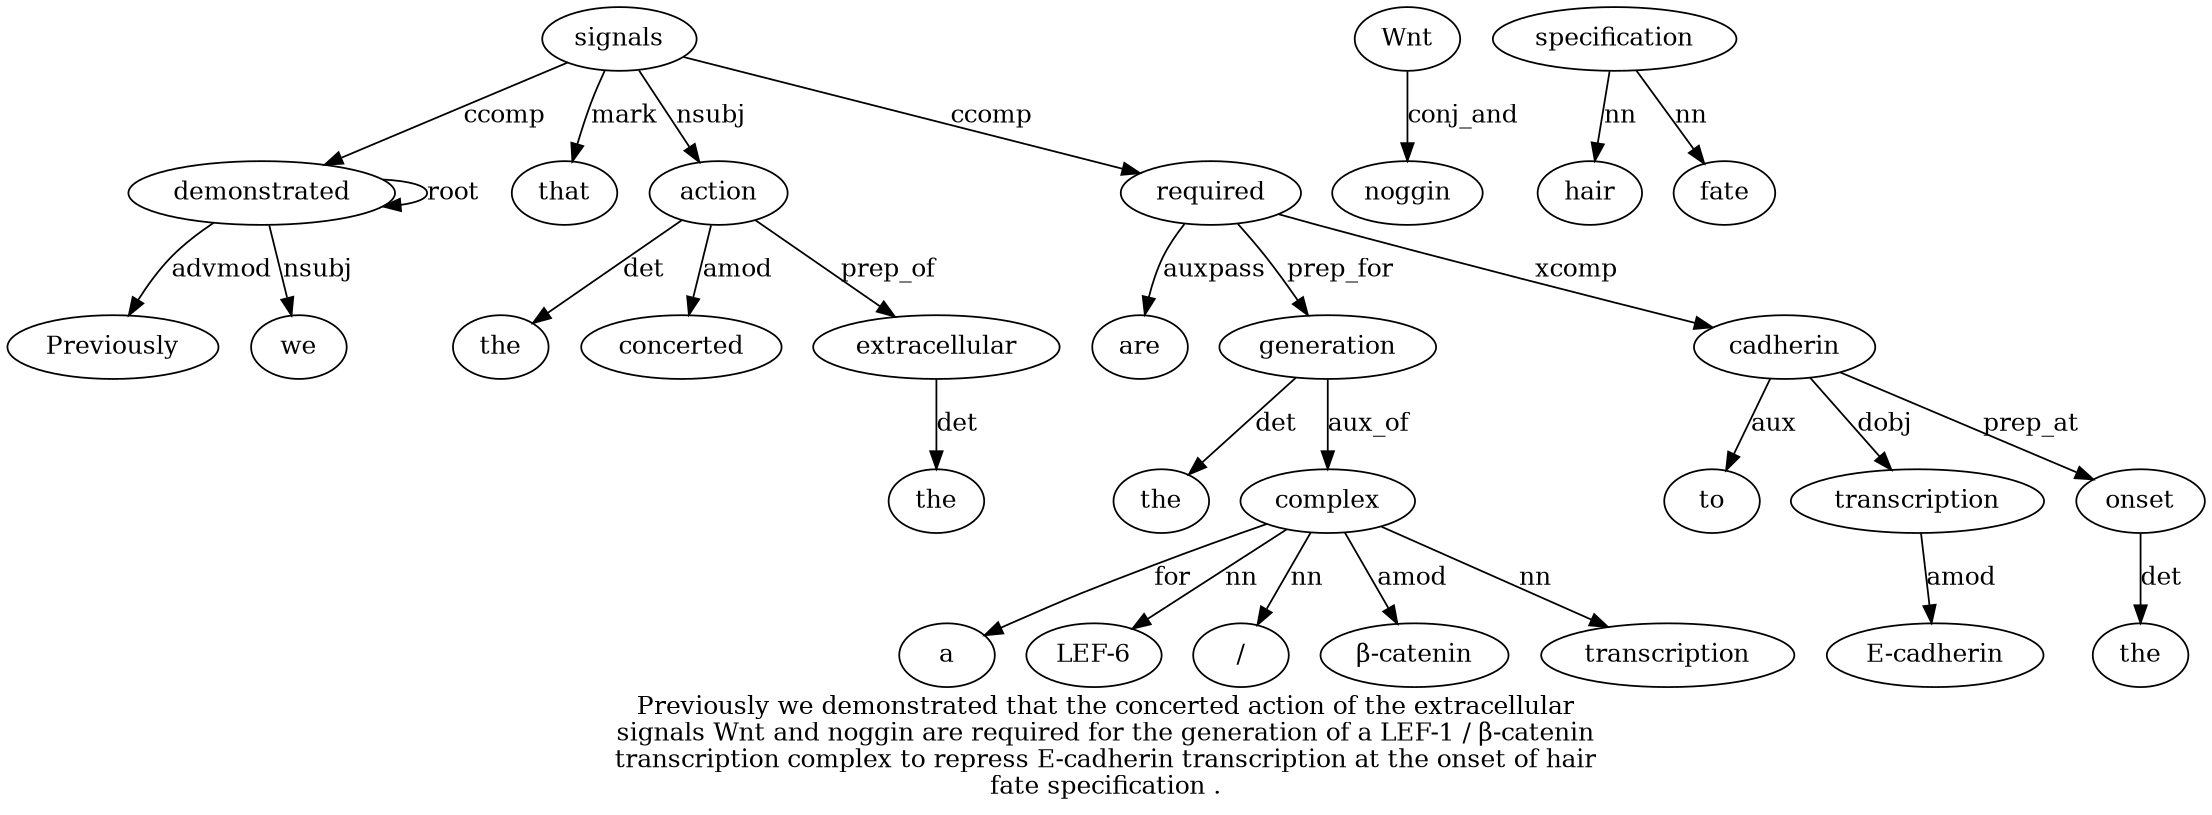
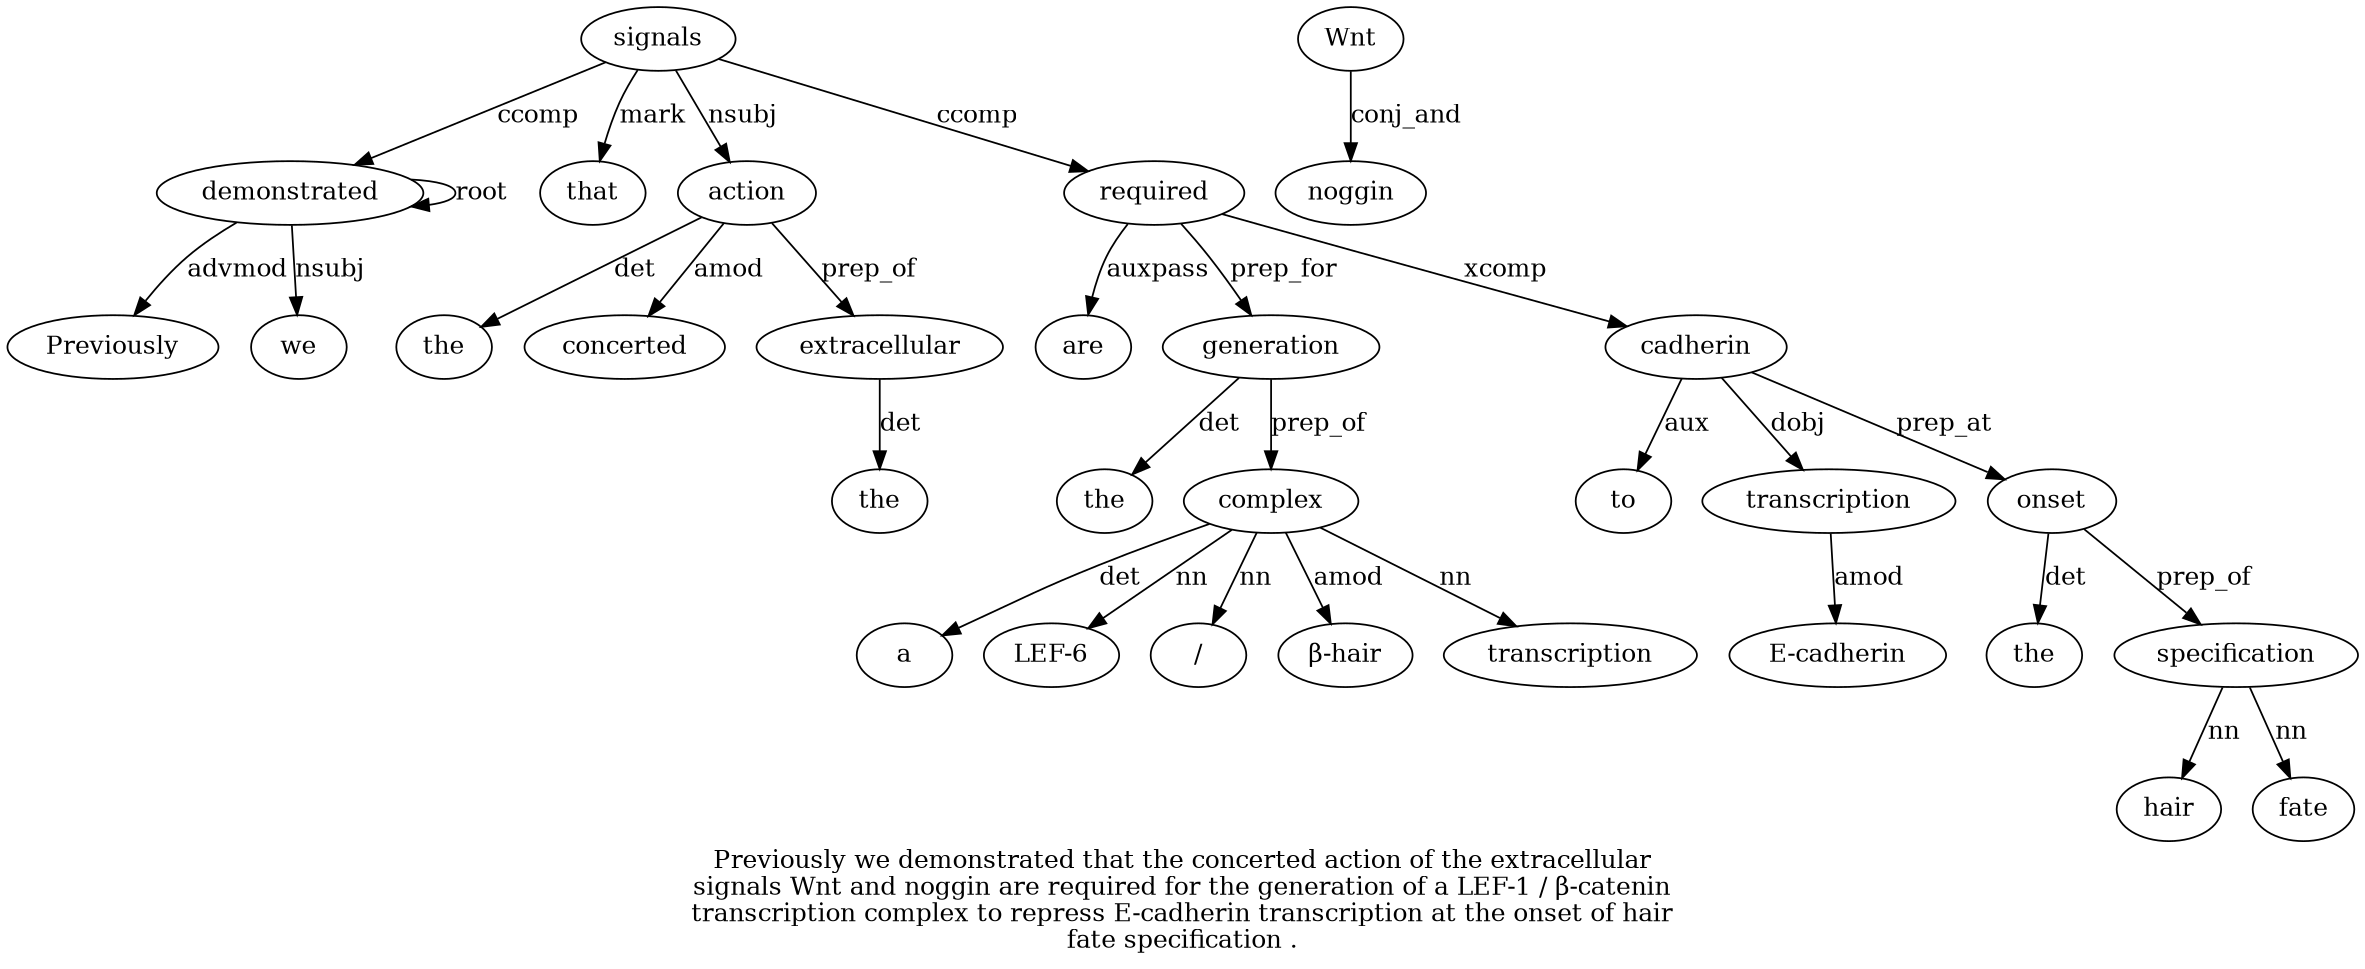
  digraph {
    label="Previously we demonstrated that the concerted action of the extracellular\nsignals Wnt and noggin are required for the generation of a LEF-1 / β-catenin\ntranscription complex to repress E-cadherin transcription at the onset of hair\nfate specification ."
    node [fillcolor=white style=filled]
    n1 [label=demonstrated]
    n2 [label=Previously]
    n3 [label=we]
    n4 [label=signals]
    n5 [label=that]
    n6 [label=action]
    n7 [label=required]
    n8 [label=the]
    n9 [label=concerted]
    n10 [label=extracellular]
    n11 [label=are]
    n12 [label=generation]
    n13 [label=cadherin]
    n14 [label=the]
    n15 [label=Wnt]
    n16 [label=noggin]
    n17 [label=the]
    n18 [label=complex]
    n19 [label=to]
    n20 [label=transcription]
    n21 [label=onset]
    n22 [label=a]
    n23 [label="LEF-6"]
    n24 [label="/"]
-   n25 [label="β-catenin"]
+   n25 [label="β-hair"]
    n26 [label=transcription]
    n27 [label="E-cadherin"]
    n28 [label=the]
    n29 [label=specification]
    n30 [label=hair]
    n31 [label=fate]
    n1 -> n1 [label=root]
    n1 -> n2 [label=advmod]
    n1 -> n3 [label=nsubj]
    n4 -> n1 [label=ccomp]
    n4 -> n5 [label=mark]
    n4 -> n6 [label=nsubj]
    n4 -> n7 [label=ccomp]
    n6 -> n8 [label=det]
    n6 -> n9 [label=amod]
    n6 -> n10 [label=prep_of]
    n7 -> n11 [label=auxpass]
    n7 -> n12 [label=prep_for]
    n7 -> n13 [label=xcomp]
    n10 -> n14 [label=det]
    n12 -> n17 [label=det]
-   n12 -> n18 [label=aux_of]
+   n12 -> n18 [label=prep_of]
    n13 -> n19 [label=aux]
    n13 -> n20 [label=dobj]
    n13 -> n21 [label=prep_at]
    n15 -> n16 [label=conj_and]
-   n18 -> n22 [label=for]
+   n18 -> n22 [label=det]
    n18 -> n23 [label=nn]
    n18 -> n24 [label=nn]
    n18 -> n25 [label=amod]
    n18 -> n26 [label=nn]
    n20 -> n27 [label=amod]
    n21 -> n28 [label=det]
+   n21 -> n29 [label=prep_of]
    n29 -> n30 [label=nn]
    n29 -> n31 [label=nn]
  }
